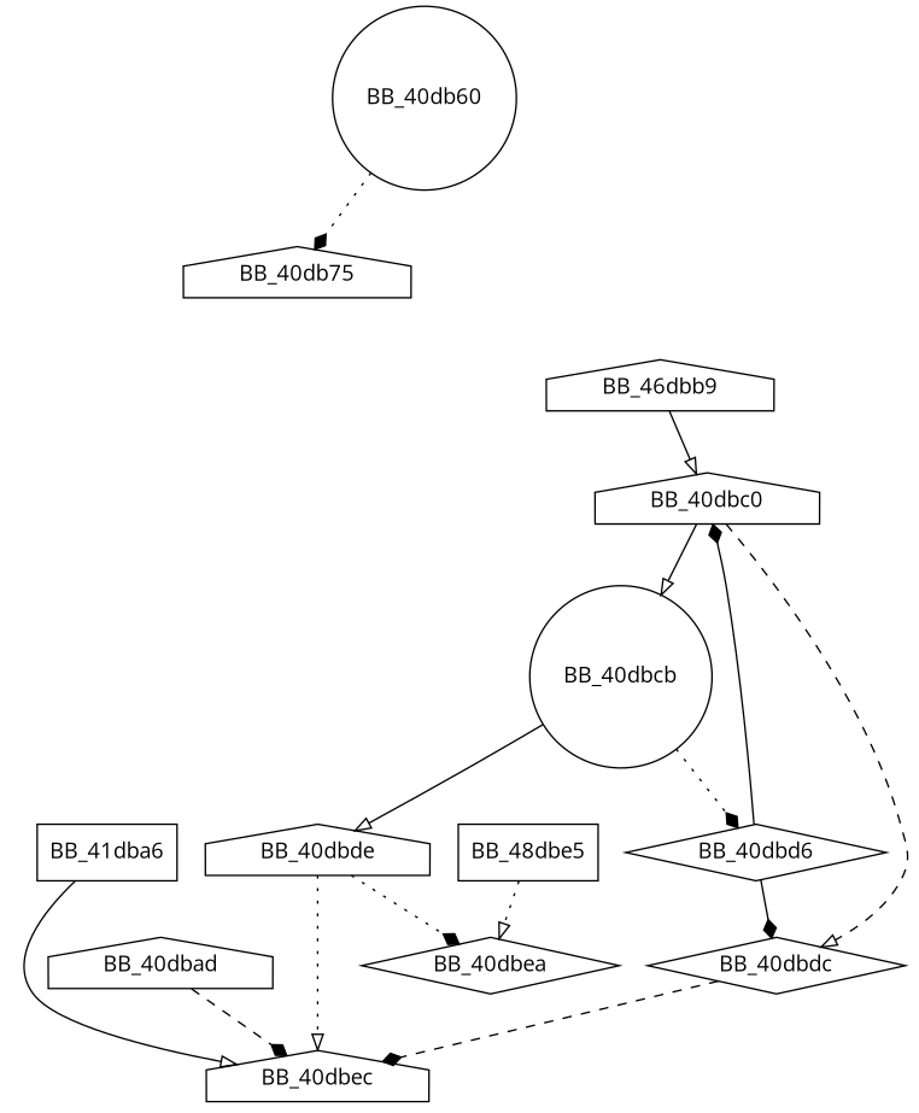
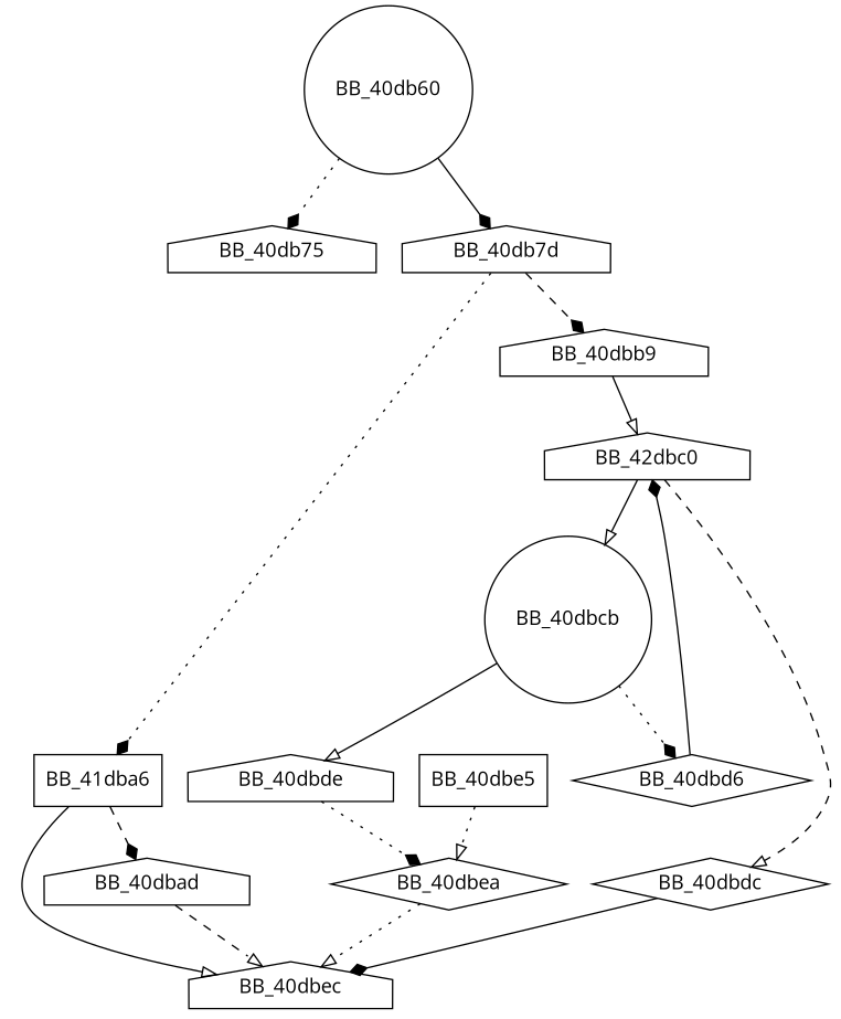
  digraph {
    fontname="Open Sans"
    node [fontname="Open Sans" shape=house]
    edge [arrowhead=diamond fontname="Open Sans" style=solid]
    BB_40db60 [shape=circle]
    BB_40db75
+   BB_40db7d
    n4 [label=BB_41dba6 shape=box]
-   BB_40dbb9 [label=BB_46dbb9]
+   BB_40dbb9
    BB_40dbad
    BB_40dbec
-   BB_40dbc0
+   BB_40dbc0 [label=BB_42dbc0]
    BB_40dbcb [shape=circle]
    BB_40dbdc [shape=diamond]
    BB_40dbd6 [shape=diamond]
    BB_40dbde
-   BB_40dbe5 [shape=box label=BB_48dbe5]
+   BB_40dbe5 [shape=box]
    BB_40dbea [shape=diamond]
    BB_40db60 -> BB_40db75 [style=dotted]
+   BB_40db60 -> BB_40db7d
+   BB_40db7d -> n4 [style=dotted]
+   BB_40db7d -> BB_40dbb9 [style=dashed]
+   n4 -> BB_40dbad [style=dashed]
    n4 -> BB_40dbec [arrowhead=onormal]
    BB_40dbb9 -> BB_40dbc0 [arrowhead=onormal]
-   BB_40dbad -> BB_40dbec [style=dashed]
+   BB_40dbad -> BB_40dbec [arrowhead=onormal style=dashed]
    BB_40dbc0 -> BB_40dbcb [arrowhead=onormal]
    BB_40dbc0 -> BB_40dbdc [arrowhead=onormal style=dashed]
    BB_40dbcb -> BB_40dbd6 [style=dotted]
    BB_40dbcb -> BB_40dbde [arrowhead=onormal]
-   BB_40dbdc -> BB_40dbec [style=dashed]
+   BB_40dbdc -> BB_40dbec
    BB_40dbd6 -> BB_40dbc0
-   BB_40dbd6 -> BB_40dbdc
    BB_40dbde -> BB_40dbea [style=dotted]
    BB_40dbe5 -> BB_40dbea [arrowhead=onormal style=dotted]
-   BB_40dbde -> BB_40dbec [arrowhead=onormal style=dotted]
+   BB_40dbea -> BB_40dbec [arrowhead=onormal style=dotted]
  }
